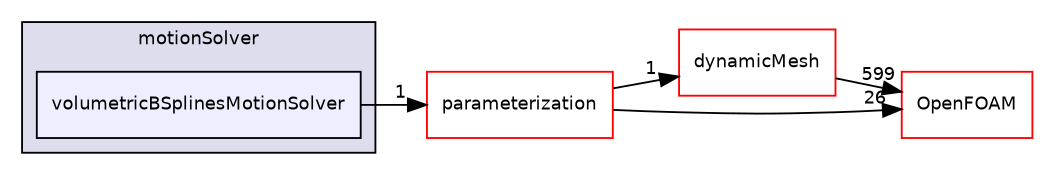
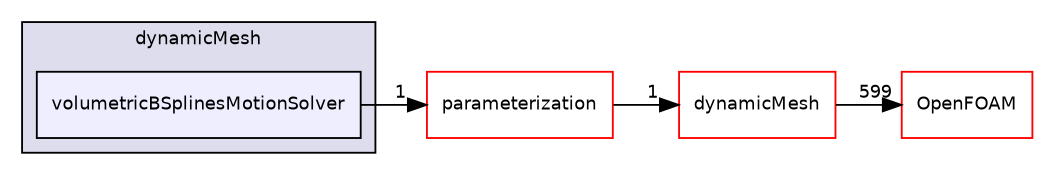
  digraph {
    compound=true
    rankdir=LR
    node [fontname=Helvetica fontsize=10 shape=box color=red]
    edge [headlabel=1 labeldistance=1.5 labelfontname=Helvetica labelfontsize=10]
    n1 [fillcolor="#eeeeff" label=volumetricBSplinesMotionSolver pencolor=black style=filled color=""]
    n2 [label=parameterization]
    n3 [label=dynamicMesh]
    n4 [label=OpenFOAM]
    subgraph cluster_1 {
      bgcolor="#ddddee"
      fontname=Helvetica
      fontsize=10
-     label=motionSolver
+     label=dynamicMesh
      pencolor=black
      n1
    }
    n1 -> n2
    n2 -> n3
-   n2 -> n4 [headlabel=26]
    n3 -> n4 [headlabel=599]
  }
